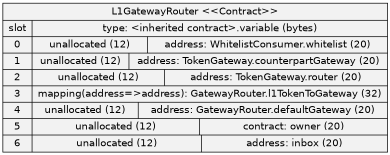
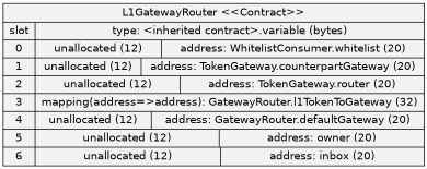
  digraph {
    arrowhead=open
    bgcolor=white
    rankdir=LR
    fontname="DejaVu Sans"
-   n1 [color=black fillcolor=gray95 fontcolor=black fontname="DejaVu Sans" label="L1GatewayRouter \<\<Contract\>\>\n | {{ slot | 0 | 1 | 2 | 3 | 4 | 5 | 6} | { type: \<inherited contract\>.variable (bytes) | {  unallocated (12)  |  address: WhitelistConsumer.whitelist (20) } | {  unallocated (12)  |  address: TokenGateway.counterpartGateway (20) } | {  unallocated (12)  |  address: TokenGateway.router (20) } | {  mapping\(address=\>address\): GatewayRouter.l1TokenToGateway (32) } | {  unallocated (12)  |  address: GatewayRouter.defaultGateway (20) } | {  unallocated (12)  |  contract: owner (20) } | {  unallocated (12)  |  address: inbox (20) }}}" shape=record style=filled]
+   n1 [color=black fillcolor=gray95 fontcolor=black fontname="DejaVu Sans" label="L1GatewayRouter \<\<Contract\>\>\n | {{ slot | 0 | 1 | 2 | 3 | 4 | 5 | 6} | { type: \<inherited contract\>.variable (bytes) | {  unallocated (12)  |  address: WhitelistConsumer.whitelist (20) } | {  unallocated (12)  |  address: TokenGateway.counterpartGateway (20) } | {  unallocated (12)  |  address: TokenGateway.router (20) } | {  mapping\(address=\>address\): GatewayRouter.l1TokenToGateway (32) } | {  unallocated (12)  |  address: GatewayRouter.defaultGateway (20) } | {  unallocated (12)  |  address: owner (20) } | {  unallocated (12)  |  address: inbox (20) }}}" shape=record style=filled]
  }
